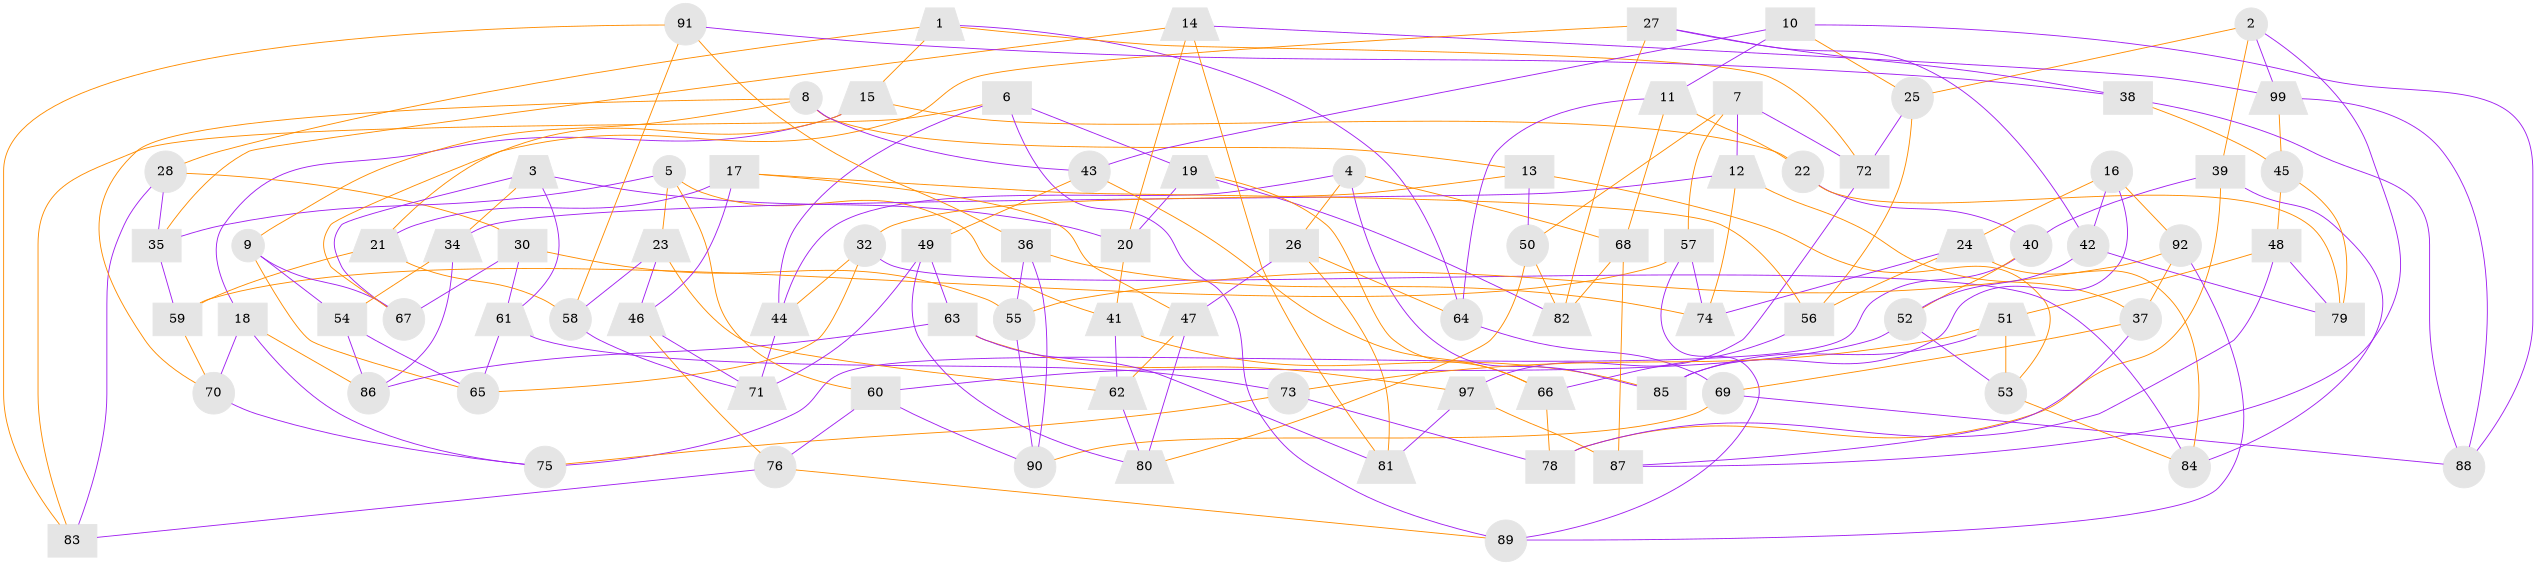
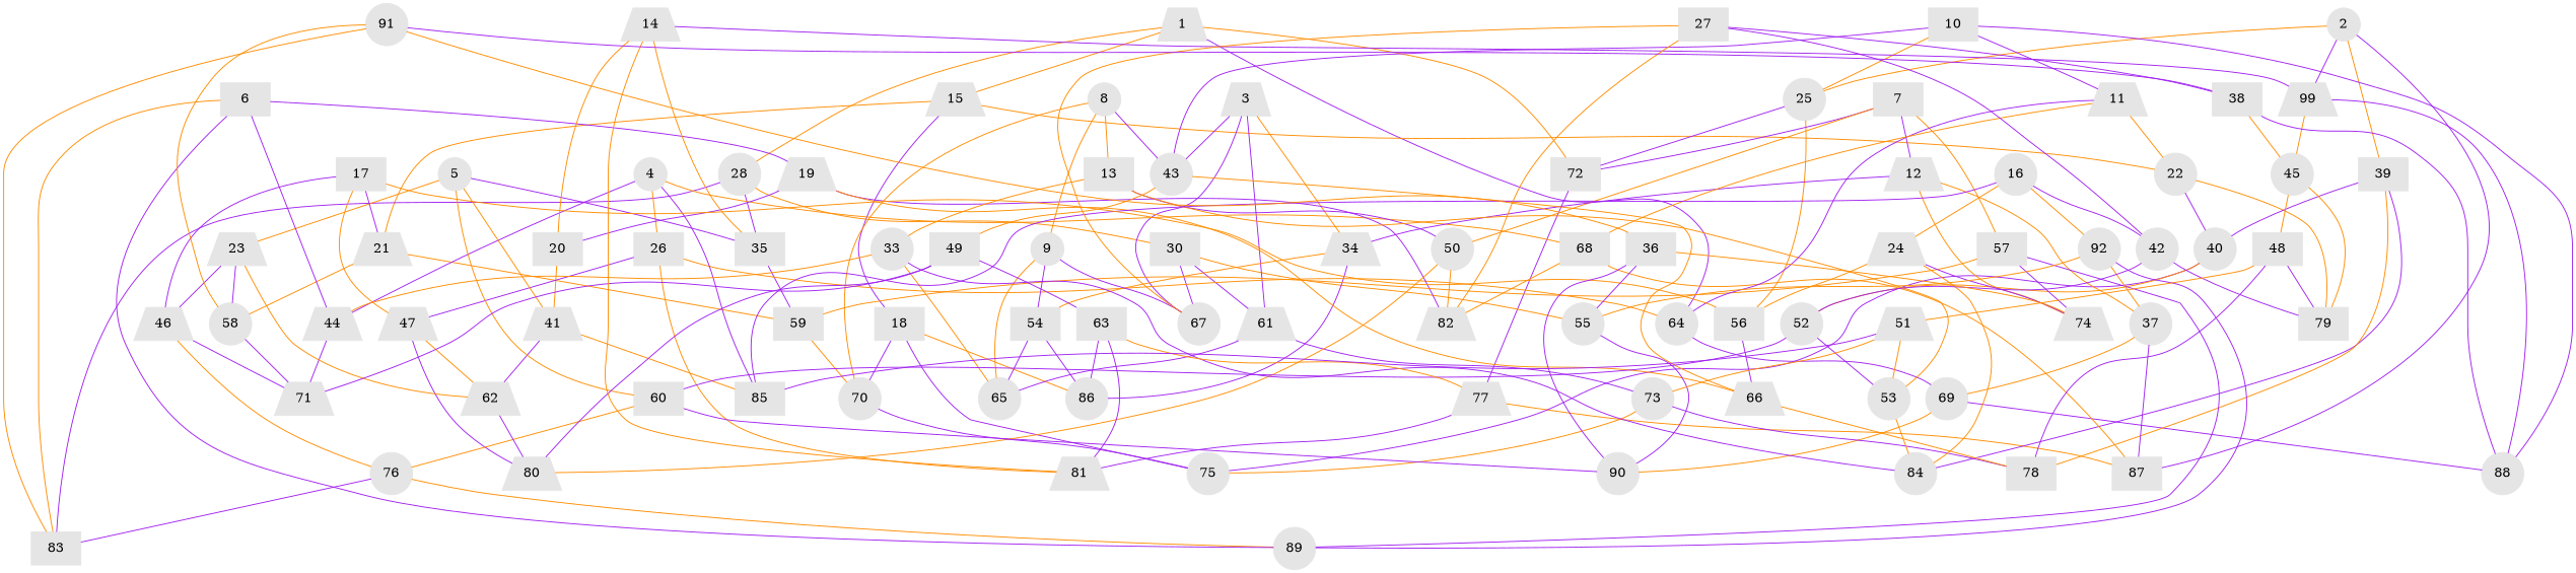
  graph {
    node [color=gray90 shape=circle style=filled]
    edge [color=purple]
    1 [shape=trapezium]
    15 [shape=trapezium]
    28
    64
    72 [shape=box]
    22
    18 [shape=box]
    21 [shape=trapezium]
    35 [shape=box]
    83 [shape=box]
    30 [shape=box]
    69
-   77 [shape=trapezium label=97]
+   77 [shape=trapezium]
    2
    25
    n16 [label=99 shape=trapezium]
    39 [shape=box]
    87 [shape=box]
    56 [shape=box]
    88
    45
    40
    84
    78 [shape=box]
    3 [shape=trapezium]
    20 [shape=box]
    34 [shape=trapezium]
    61 [shape=trapezium]
    67
    41 [shape=trapezium]
    54 [shape=box]
    86
    65
    73
    26 [shape=box]
    4
    44 [shape=trapezium]
    68 [shape=box]
    85 [shape=box]
    81 [shape=trapezium]
    47 [shape=trapezium]
    71 [shape=trapezium]
    82 [shape=trapezium]
    23 [shape=trapezium]
    5
    60 [shape=box]
    46 [shape=trapezium]
    58
    62 [shape=trapezium]
    59 [shape=box]
    90
    76
    6 [shape=box]
    19 [shape=trapezium]
    89
    66 [shape=trapezium]
    7 [shape=box]
    12 [shape=trapezium]
    50
    57 [shape=box]
    37
    74 [shape=trapezium]
    80 [shape=trapezium]
    8
    9
    13 [shape=box]
    43
    70
-   33 [label=32]
+   33
    53
    49 [shape=box]
    75
    10 [shape=box]
    11 [shape=trapezium]
    79 [shape=box]
    14 [shape=trapezium]
    16
    24 [shape=trapezium]
    n79 [label=92]
    42
    55
    52
    17 [shape=box]
    27 [shape=box]
    38 [shape=box]
    48 [shape=box]
    n87 [label=91]
    36 [shape=box]
    63 [shape=box]
    51 [shape=trapezium]
    1 -- 15 [color=darkorange]
    1 -- 28 [color=darkorange]
    1 -- 64
    1 -- 72 [color=darkorange]
    15 -- 22 [color=darkorange]
    15 -- 18
    15 -- 21 [color=darkorange]
    28 -- 35
    28 -- 83
    28 -- 30 [color=darkorange]
    64 -- 69
    72 -- 77
    22 -- 40
    22 -- 79 [color=darkorange]
    18 -- 86 [color=darkorange]
    18 -- 70
    18 -- 75
    21 -- 58 [color=darkorange]
    21 -- 59 [color=darkorange]
    35 -- 59
    30 -- 61
    30 -- 67
    30 -- 55 [color=darkorange]
    69 -- 88
    69 -- 90 [color=darkorange]
    77 -- 87 [color=darkorange]
    77 -- 81
    2 -- 25 [color=darkorange]
    2 -- n16
    2 -- 39 [color=darkorange]
    2 -- 87
    25 -- 72
    25 -- 56 [color=darkorange]
    n16 -- 88
    n16 -- 45 [color=darkorange]
    39 -- 40
    39 -- 84
    39 -- 78 [color=darkorange]
    56 -- 66
    45 -- 79 [color=darkorange]
    45 -- 48 [color=darkorange]
    40 -- 75
    40 -- 52 [color=darkorange]
-   3 -- 20
+   3 -- 43
    3 -- 34 [color=darkorange]
    3 -- 61
    3 -- 67
    20 -- 41 [color=darkorange]
    34 -- 54 [color=darkorange]
    34 -- 86
    61 -- 65
    61 -- 73
    41 -- 85 [color=darkorange]
    41 -- 62
    54 -- 86
    54 -- 65
    73 -- 78
    73 -- 75 [color=darkorange]
    26 -- 64 [color=darkorange]
    26 -- 81 [color=darkorange]
    26 -- 47
    4 -- 26 [color=darkorange]
    4 -- 44
    4 -- 68 [color=darkorange]
    4 -- 85
    44 -- 71
    68 -- 87 [color=darkorange]
    68 -- 82 [color=darkorange]
    47 -- 62 [color=darkorange]
    47 -- 80
    23 -- 46
    23 -- 58
    23 -- 62 [color=darkorange]
    5 -- 35
    5 -- 41 [color=darkorange]
    5 -- 23 [color=darkorange]
    5 -- 60 [color=darkorange]
    60 -- 90
-   60 -- 76
+   60 -- 76 [color=darkorange]
    46 -- 71
    46 -- 76 [color=darkorange]
    58 -- 71
    62 -- 80
    59 -- 70 [color=darkorange]
    76 -- 83
    76 -- 89 [color=darkorange]
    6 -- 83 [color=darkorange]
    6 -- 44
    6 -- 19
    6 -- 89
    19 -- 20
    19 -- 82
    19 -- 66 [color=darkorange]
    66 -- 78 [color=darkorange]
    7 -- 72
    7 -- 12
    7 -- 50 [color=darkorange]
    7 -- 57 [color=darkorange]
    12 -- 34
    12 -- 37 [color=darkorange]
    12 -- 74 [color=darkorange]
    50 -- 82 [color=darkorange]
    50 -- 80 [color=darkorange]
    57 -- 59 [color=darkorange]
    57 -- 89
    57 -- 74
    37 -- 69 [color=darkorange]
    37 -- 87
    8 -- 9 [color=darkorange]
    8 -- 13 [color=darkorange]
    8 -- 43
    8 -- 70 [color=darkorange]
    9 -- 67
    9 -- 54
    9 -- 65 [color=darkorange]
    13 -- 50
    13 -- 33 [color=darkorange]
    13 -- 53 [color=darkorange]
    43 -- 66 [color=darkorange]
    43 -- 49 [color=darkorange]
    70 -- 75
    33 -- 84
    33 -- 65 [color=darkorange]
    33 -- 44 [color=darkorange]
    53 -- 84 [color=darkorange]
    49 -- 71
    49 -- 80
    49 -- 63
    10 -- 25 [color=darkorange]
    10 -- 88
    10 -- 43
    10 -- 11
    11 -- 64
    11 -- 22 [color=darkorange]
    11 -- 68 [color=darkorange]
    14 -- 35 [color=darkorange]
    14 -- n16
    14 -- 20 [color=darkorange]
    14 -- 81 [color=darkorange]
    16 -- 85
    16 -- 24 [color=darkorange]
    16 -- n79 [color=darkorange]
    16 -- 42
    24 -- 56 [color=darkorange]
    24 -- 84 [color=darkorange]
    24 -- 74
    n79 -- 89
    n79 -- 37 [color=darkorange]
    n79 -- 55 [color=darkorange]
    42 -- 79
    42 -- 52
    55 -- 90
    52 -- 60
    52 -- 53
    17 -- 21
    17 -- 56 [color=darkorange]
    17 -- 47 [color=darkorange]
    17 -- 46
    27 -- 67 [color=darkorange]
    27 -- 82 [color=darkorange]
    27 -- 42
    27 -- 38
    38 -- 88
    38 -- 45 [color=darkorange]
    48 -- 78
    48 -- 79
    48 -- 51 [color=darkorange]
    n87 -- 83 [color=darkorange]
    n87 -- 58 [color=darkorange]
    n87 -- 38
    n87 -- 36 [color=darkorange]
    36 -- 90
    36 -- 74 [color=darkorange]
    36 -- 55
    63 -- 77 [color=darkorange]
    63 -- 86
    63 -- 81
    51 -- 73 [color=darkorange]
    51 -- 85
    51 -- 53 [color=darkorange]
  }
